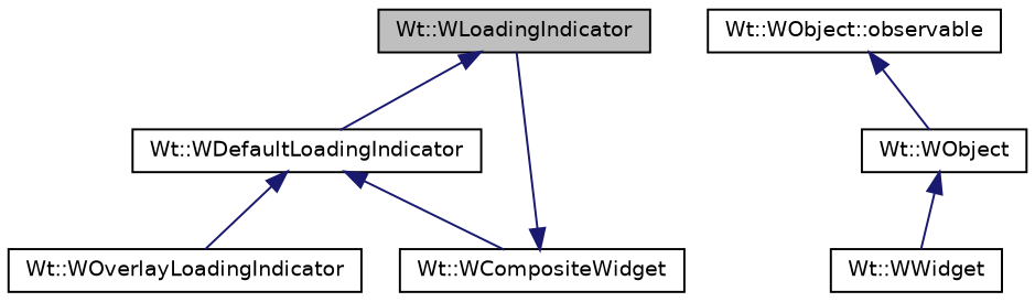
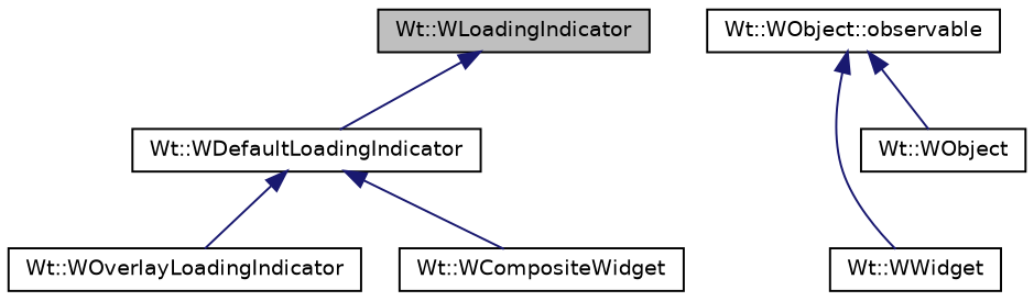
  digraph {
    node [color=black fillcolor=white fontname=Helvetica fontsize=10 shape=record style=filled]
    edge [color=midnightblue dir=back fontname=Helvetica fontsize=10 labelfontname=Helvetica labelfontsize=10 style=solid]
    n1 [fillcolor=grey75 fontcolor=black height=0.2 label="Wt::WLoadingIndicator" width=0.4]
    n2 [height=0.2 label="Wt::WDefaultLoadingIndicator" width=0.4]
    n3 [height=0.2 label="Wt::WOverlayLoadingIndicator" width=0.4]
    n4 [height=0.2 label="Wt::WCompositeWidget" width=0.4]
    n5 [height=0.2 label="Wt::WWidget" width=0.4]
    n6 [height=0.2 label="Wt::WObject" width=0.4]
    n7 [height=0.2 label="Wt::WObject::observable" width=0.4]
    n1 -> n2
    n2 -> n3
    n2 -> n4
-   n4 -> n1
-   n6 -> n5
+   n7 -> n5
    n7 -> n6
  }
